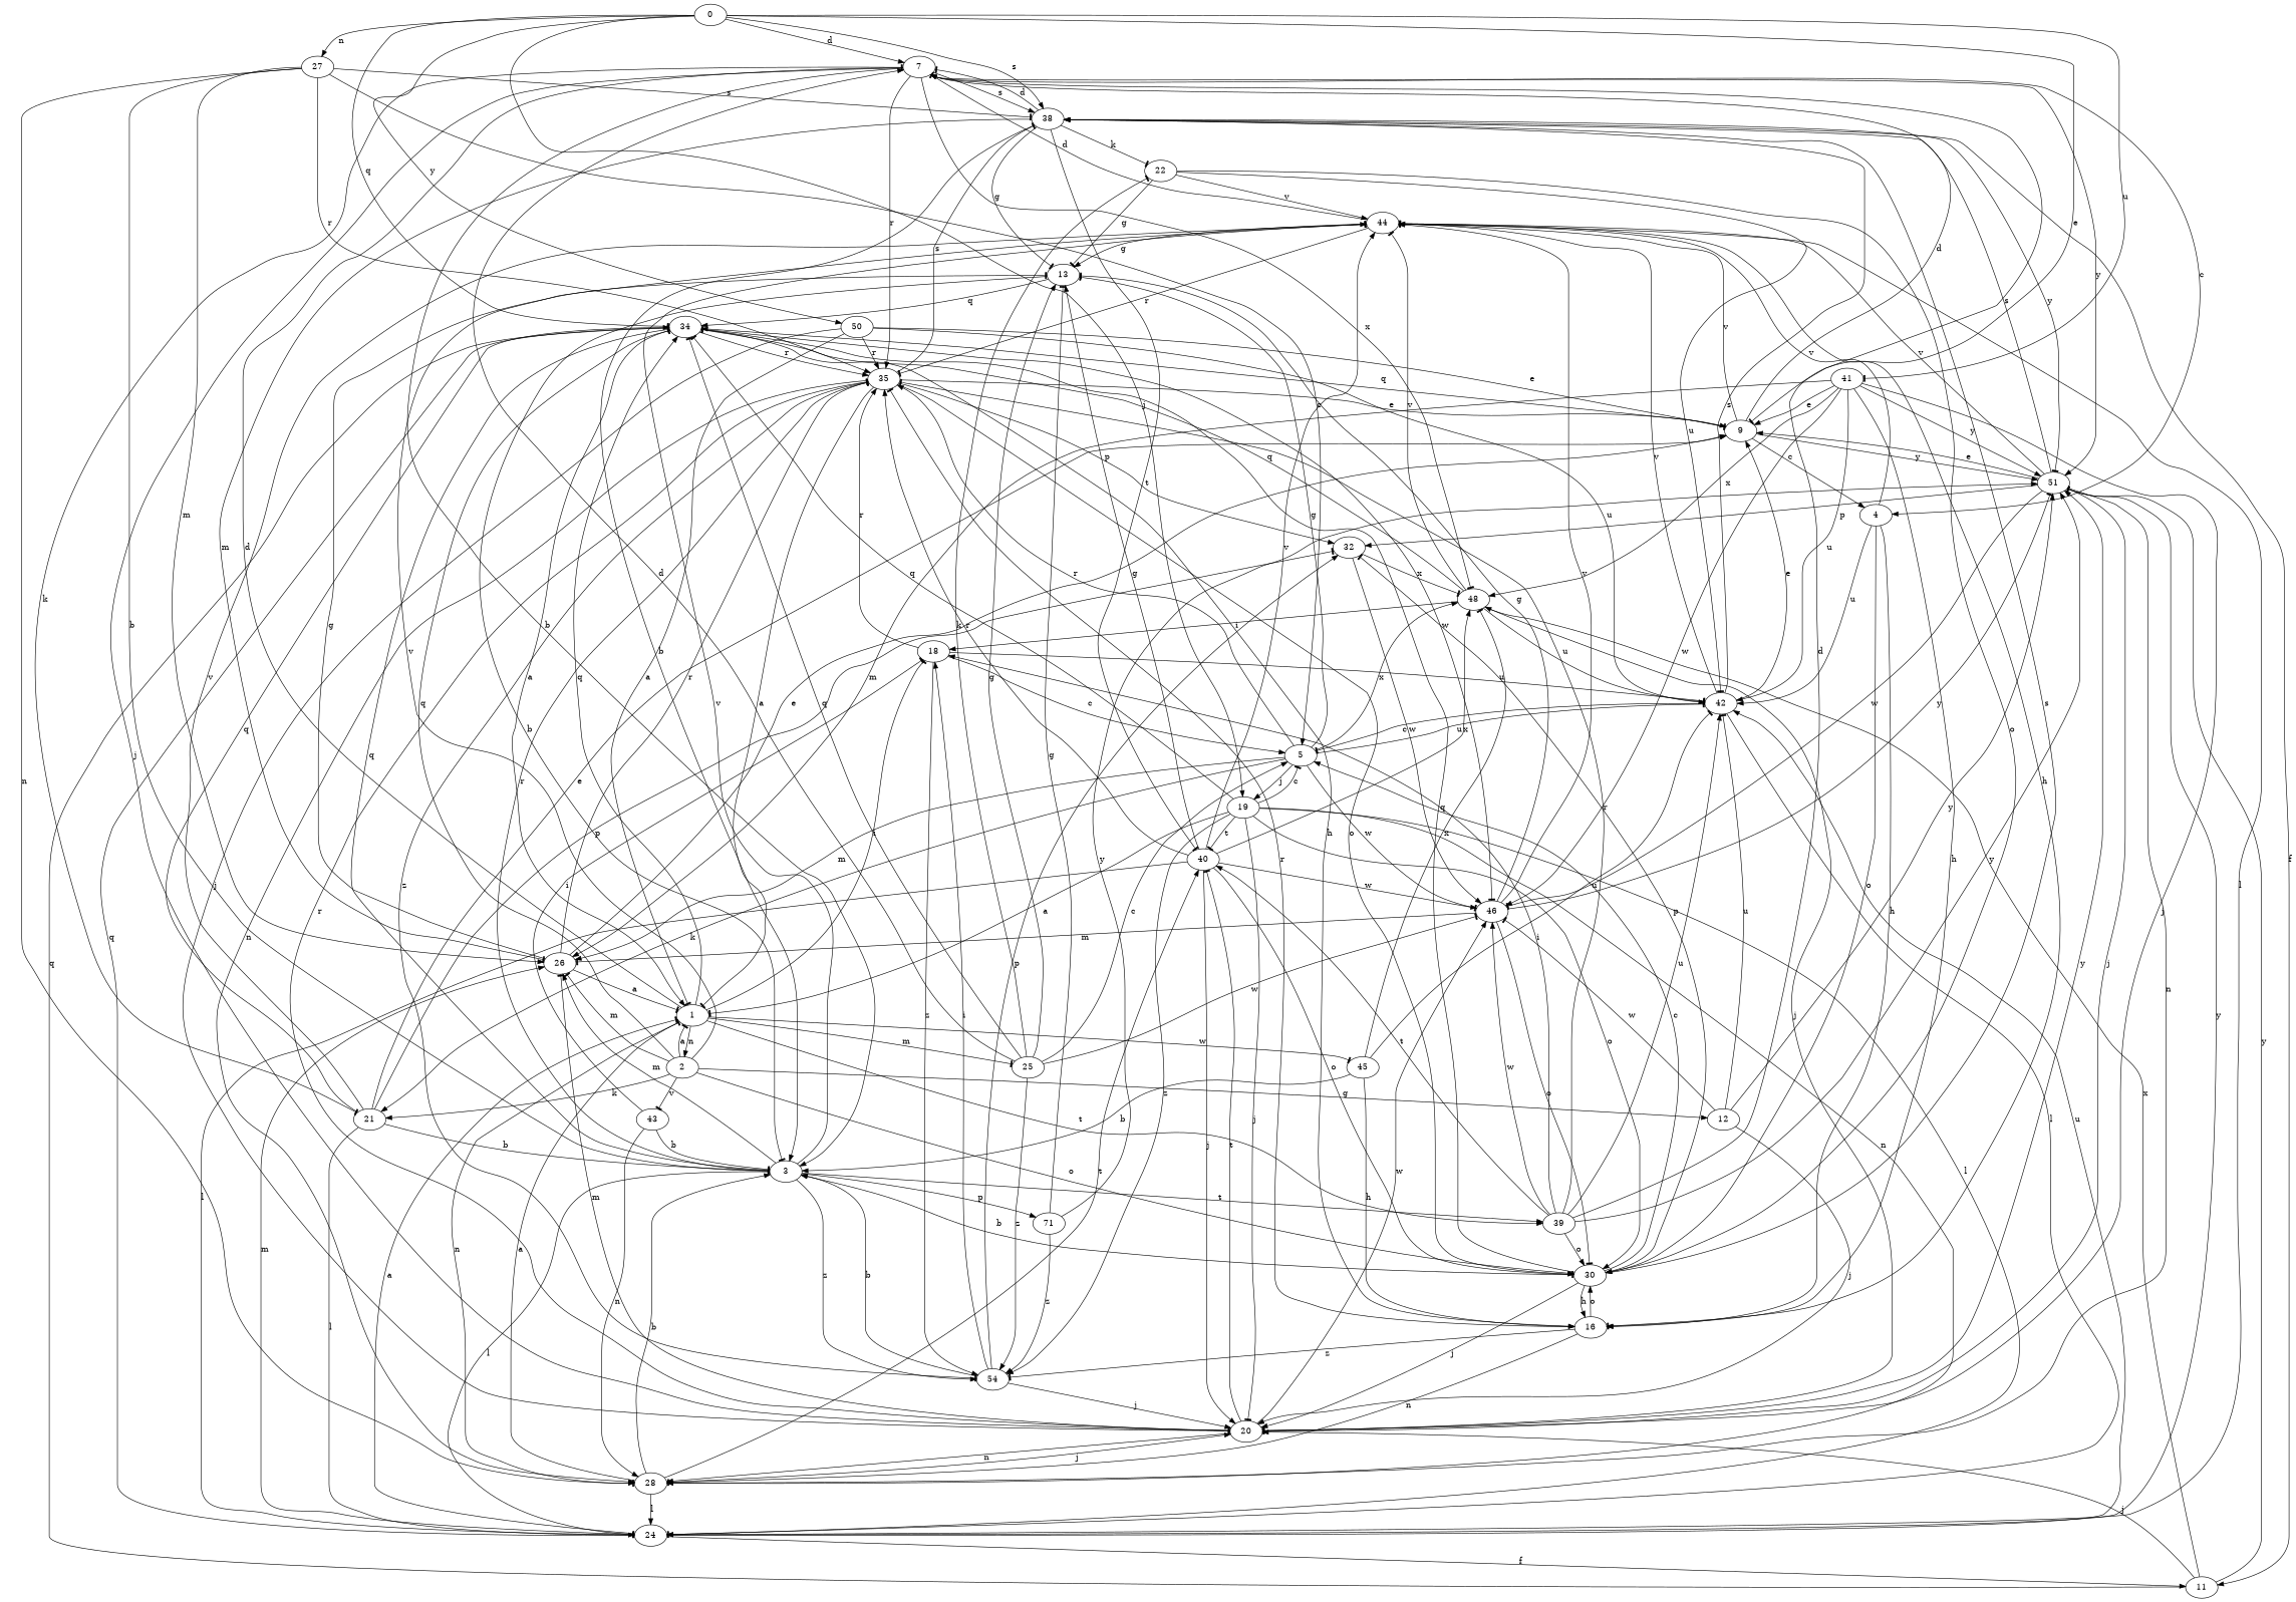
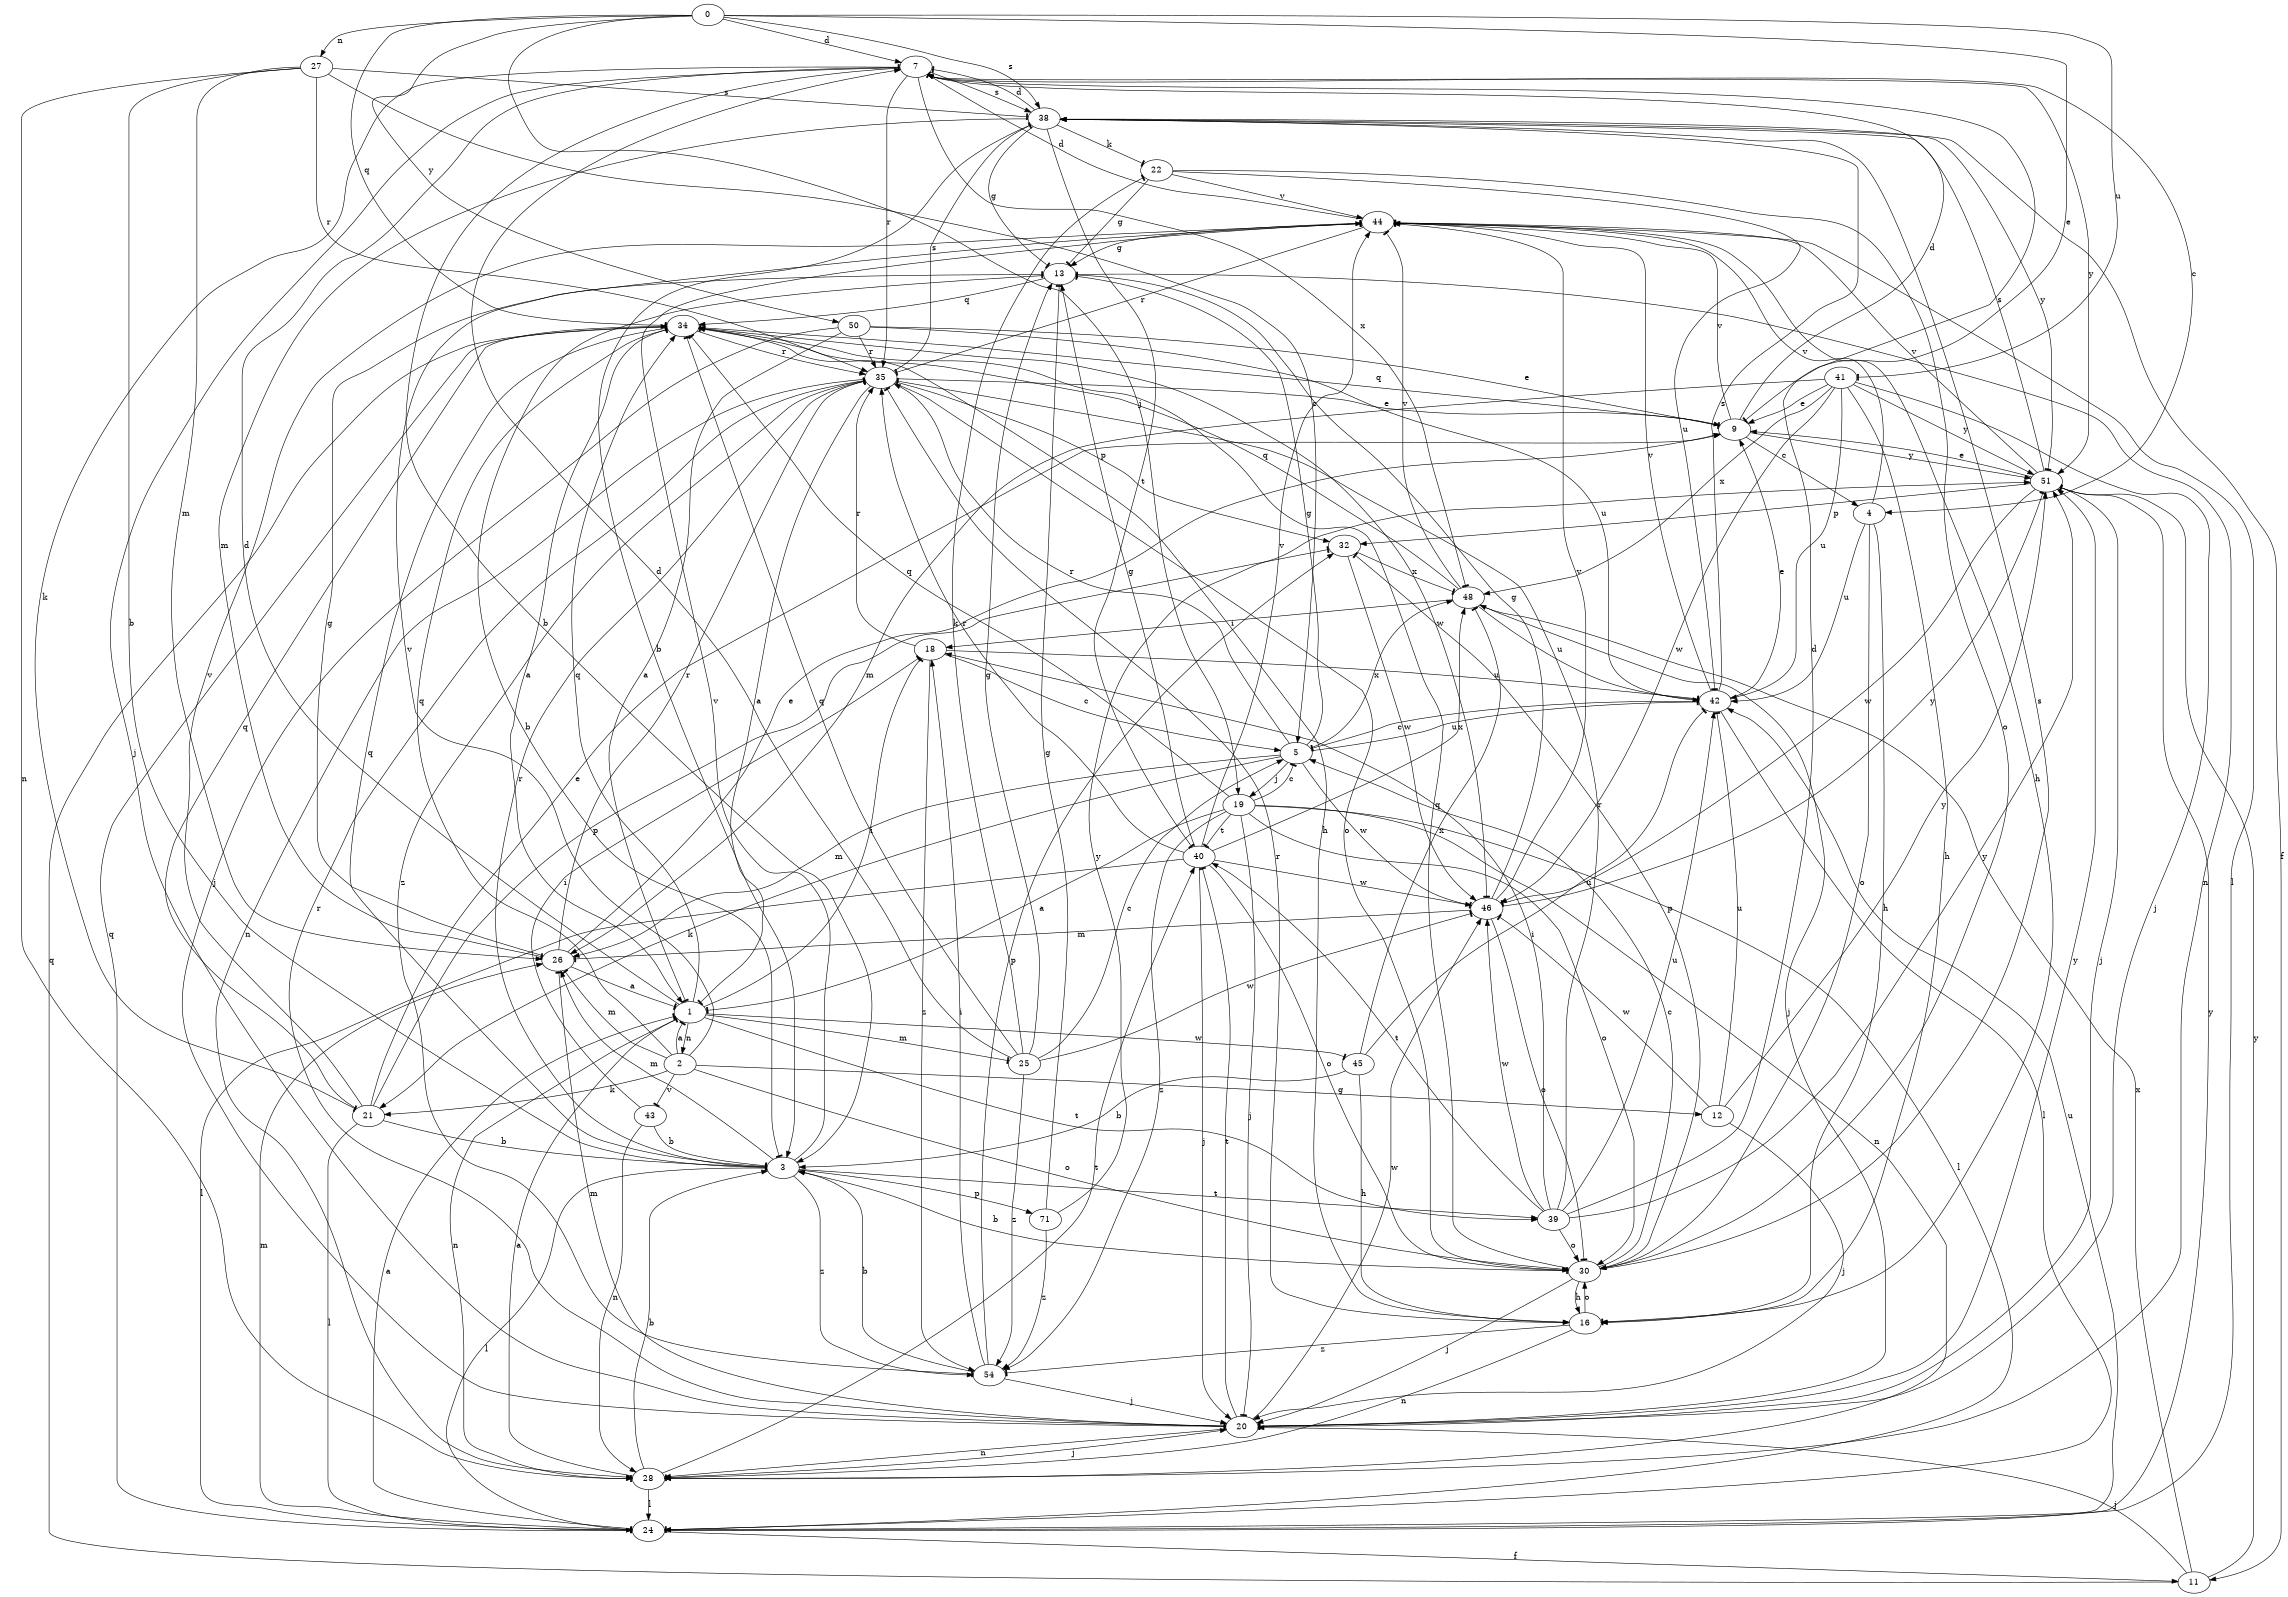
  strict digraph {
    edge [arrowhead=normal]
    0
    7
    9
    19
    27
    34
    38
    41
    50
    21
    3
    35
    4
    48
    20
    51
    44
    1
    28
    30
    24
    54
    5
    40
    26
    16
    46
    13
    11
    22
    42
    2
    18
    25
    39
    45
    12
    43
    32
    n40 [label=71]
    0 -> 7 [label=d]
    0 -> 9 [arrowhead=tee label=e]
    0 -> 19 [label=j]
    0 -> 27 [label=n]
    0 -> 34 [arrowhead=tee label=q]
    0 -> 38 [label=s]
    0 -> 41 [arrowhead=tee label=u]
    0 -> 50 [label=y]
    7 -> 38 [label=s]
    7 -> 21 [arrowhead=tee label=k]
    7 -> 3 [label=b]
    7 -> 35 [label=r]
    7 -> 4 [label=c]
    7 -> 48 [arrowhead=tee label=x]
    7 -> 20 [arrowhead=tee label=j]
    7 -> 51 [label=y]
    9 -> 7 [label=d]
    9 -> 34 [label=q]
    9 -> 4 [label=c]
    9 -> 51 [label=y]
    9 -> 44 [arrowhead=tee label=v]
    19 -> 34 [arrowhead=tee label=q]
    19 -> 20 [arrowhead=tee label=j]
    19 -> 1 [arrowhead=tee label=a]
    19 -> 28 [label=n]
    19 -> 30 [label=o]
    19 -> 24 [label=l]
    19 -> 54 [label=z]
    19 -> 5 [arrowhead=tee label=c]
    19 -> 40 [arrowhead=tee label=t]
    27 -> 38 [arrowhead=tee label=s]
    27 -> 3 [arrowhead=tee label=b]
    27 -> 35 [label=r]
    27 -> 28 [label=n]
    27 -> 5 [label=c]
    27 -> 26 [label=m]
    34 -> 35 [label=r]
    34 -> 1 [label=a]
    34 -> 16 [label=h]
    34 -> 46 [arrowhead=tee label=w]
    38 -> 7 [arrowhead=tee label=d]
    38 -> 3 [label=b]
    38 -> 51 [arrowhead=tee label=y]
    38 -> 40 [arrowhead=tee label=t]
    38 -> 26 [arrowhead=tee label=m]
    38 -> 13 [arrowhead=tee label=g]
    38 -> 11 [label=f]
    38 -> 22 [arrowhead=tee label=k]
    41 -> 9 [label=e]
    41 -> 48 [label=x]
    41 -> 20 [arrowhead=tee label=j]
    41 -> 51 [label=y]
    41 -> 26 [label=m]
    41 -> 16 [label=h]
    41 -> 46 [label=w]
    41 -> 42 [label=u]
    50 -> 9 [arrowhead=tee label=e]
    50 -> 35 [label=r]
    50 -> 20 [arrowhead=tee label=j]
    50 -> 1 [arrowhead=tee label=a]
    50 -> 42 [label=u]
    21 -> 9 [label=e]
    21 -> 34 [label=q]
    21 -> 3 [arrowhead=tee label=b]
    21 -> 44 [label=v]
    21 -> 24 [label=l]
    21 -> 32 [arrowhead=tee label=p]
    3 -> 34 [arrowhead=tee label=q]
    3 -> 35 [arrowhead=tee label=r]
    3 -> 44 [arrowhead=tee label=v]
    3 -> 24 [arrowhead=tee label=l]
    3 -> 54 [label=z]
    3 -> 26 [label=m]
    3 -> 39 [label=t]
    3 -> n40 [label=p]
    35 -> 9 [label=e]
    35 -> 38 [arrowhead=tee label=s]
    35 -> 1 [arrowhead=tee label=a]
    35 -> 28 [label=n]
    35 -> 30 [label=o]
    35 -> 54 [arrowhead=tee label=z]
    35 -> 32 [label=p]
    4 -> 44 [label=v]
    4 -> 30 [label=o]
    4 -> 16 [label=h]
    4 -> 42 [label=u]
-   48 -> 34 [arrowhead=tee label=q]
+   48 -> 34 [label=q]
    48 -> 20 [arrowhead=tee label=j]
    48 -> 44 [arrowhead=tee label=v]
    48 -> 42 [arrowhead=tee label=u]
    48 -> 18 [label=i]
    20 -> 35 [arrowhead=tee label=r]
    20 -> 51 [label=y]
    20 -> 28 [label=n]
    20 -> 40 [arrowhead=tee label=t]
    20 -> 26 [arrowhead=tee label=m]
    20 -> 46 [label=w]
    51 -> 9 [label=e]
    51 -> 38 [label=s]
    51 -> 20 [arrowhead=tee label=j]
    51 -> 44 [arrowhead=tee label=v]
-   51 -> 28 [label=n]
+   13 -> 28 [label=n]
    51 -> 46 [arrowhead=tee label=w]
    51 -> 32 [label=p]
    44 -> 7 [arrowhead=tee label=d]
    44 -> 35 [arrowhead=tee label=r]
    44 -> 24 [label=l]
    44 -> 16 [arrowhead=tee label=h]
    44 -> 13 [label=g]
    1 -> 7 [arrowhead=tee label=d]
    1 -> 34 [label=q]
    1 -> 28 [arrowhead=tee label=n]
    1 -> 2 [label=n]
    1 -> 18 [arrowhead=tee label=i]
    1 -> 25 [arrowhead=tee label=m]
    1 -> 39 [label=t]
    1 -> 45 [arrowhead=tee label=w]
    28 -> 3 [label=b]
    28 -> 20 [label=j]
    28 -> 1 [arrowhead=tee label=a]
    28 -> 24 [label=l]
    28 -> 40 [label=t]
    30 -> 34 [arrowhead=tee label=q]
    30 -> 38 [label=s]
    30 -> 3 [label=b]
    30 -> 20 [label=j]
    30 -> 5 [label=c]
    30 -> 16 [label=h]
    30 -> 32 [arrowhead=tee label=p]
    24 -> 34 [arrowhead=tee label=q]
    24 -> 51 [arrowhead=tee label=y]
    24 -> 1 [arrowhead=tee label=a]
    24 -> 26 [label=m]
    24 -> 11 [label=f]
    24 -> 42 [label=u]
    54 -> 3 [label=b]
    54 -> 20 [label=j]
    54 -> 18 [label=i]
    54 -> 32 [label=p]
    5 -> 19 [label=j]
    5 -> 21 [label=k]
    5 -> 35 [label=r]
    5 -> 48 [label=x]
    5 -> 26 [label=m]
    5 -> 46 [arrowhead=tee label=w]
    5 -> 13 [arrowhead=tee label=g]
    5 -> 42 [arrowhead=tee label=u]
    40 -> 35 [label=r]
    40 -> 48 [label=x]
    40 -> 20 [label=j]
    40 -> 44 [label=v]
    40 -> 30 [arrowhead=tee label=o]
    40 -> 24 [arrowhead=tee label=l]
    40 -> 46 [label=w]
    40 -> 13 [label=g]
    26 -> 9 [label=e]
    26 -> 35 [arrowhead=tee label=r]
    26 -> 1 [arrowhead=tee label=a]
    26 -> 13 [arrowhead=tee label=g]
    16 -> 35 [arrowhead=tee label=r]
    16 -> 28 [arrowhead=tee label=n]
    16 -> 30 [label=o]
    16 -> 54 [arrowhead=tee label=z]
    46 -> 51 [arrowhead=tee label=y]
    46 -> 44 [label=v]
    46 -> 30 [arrowhead=tee label=o]
    46 -> 26 [arrowhead=tee label=m]
    46 -> 13 [arrowhead=tee label=g]
    13 -> 34 [label=q]
    13 -> 3 [arrowhead=tee label=b]
    11 -> 34 [arrowhead=tee label=q]
    11 -> 48 [label=x]
    11 -> 20 [label=j]
    11 -> 51 [arrowhead=tee label=y]
    22 -> 44 [label=v]
    22 -> 30 [label=o]
    22 -> 13 [arrowhead=tee label=g]
    22 -> 42 [arrowhead=tee label=u]
    42 -> 9 [label=e]
    42 -> 38 [label=s]
    42 -> 44 [arrowhead=tee label=v]
    42 -> 24 [arrowhead=tee label=l]
    42 -> 5 [arrowhead=tee label=c]
    2 -> 34 [arrowhead=tee label=q]
    2 -> 21 [label=k]
    2 -> 44 [arrowhead=tee label=v]
    2 -> 1 [arrowhead=tee label=a]
    2 -> 30 [label=o]
    2 -> 26 [arrowhead=tee label=m]
    2 -> 12 [label=g]
    2 -> 43 [arrowhead=tee label=v]
    18 -> 35 [label=r]
    18 -> 54 [label=z]
    18 -> 5 [label=c]
    18 -> 42 [arrowhead=tee label=u]
    25 -> 7 [label=d]
    25 -> 34 [arrowhead=tee label=q]
    25 -> 54 [label=z]
    25 -> 5 [label=c]
    25 -> 46 [arrowhead=tee label=w]
    25 -> 13 [label=g]
    25 -> 22 [arrowhead=tee label=k]
    39 -> 7 [label=d]
    39 -> 35 [arrowhead=tee label=r]
    39 -> 51 [label=y]
    39 -> 30 [label=o]
    39 -> 40 [label=t]
    39 -> 46 [label=w]
    39 -> 42 [label=u]
    39 -> 18 [label=i]
    45 -> 3 [label=b]
    45 -> 48 [arrowhead=tee label=x]
    45 -> 16 [label=h]
    45 -> 42 [arrowhead=tee label=u]
    12 -> 20 [label=j]
    12 -> 51 [label=y]
    12 -> 46 [arrowhead=tee label=w]
    12 -> 42 [arrowhead=tee label=u]
    43 -> 3 [arrowhead=tee label=b]
    43 -> 28 [label=n]
    43 -> 18 [arrowhead=tee label=i]
    32 -> 48 [arrowhead=tee label=x]
    32 -> 46 [label=w]
    n40 -> 51 [label=y]
    n40 -> 54 [label=z]
    n40 -> 13 [arrowhead=tee label=g]
  }
